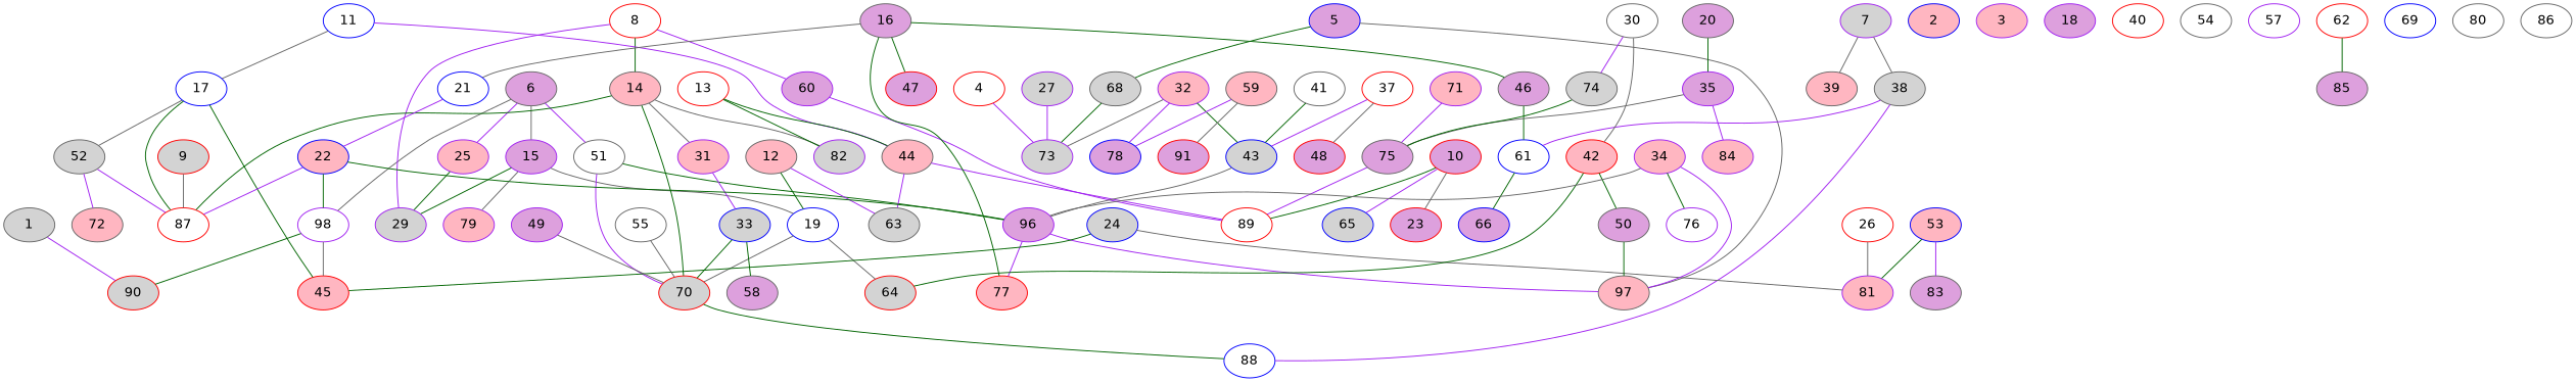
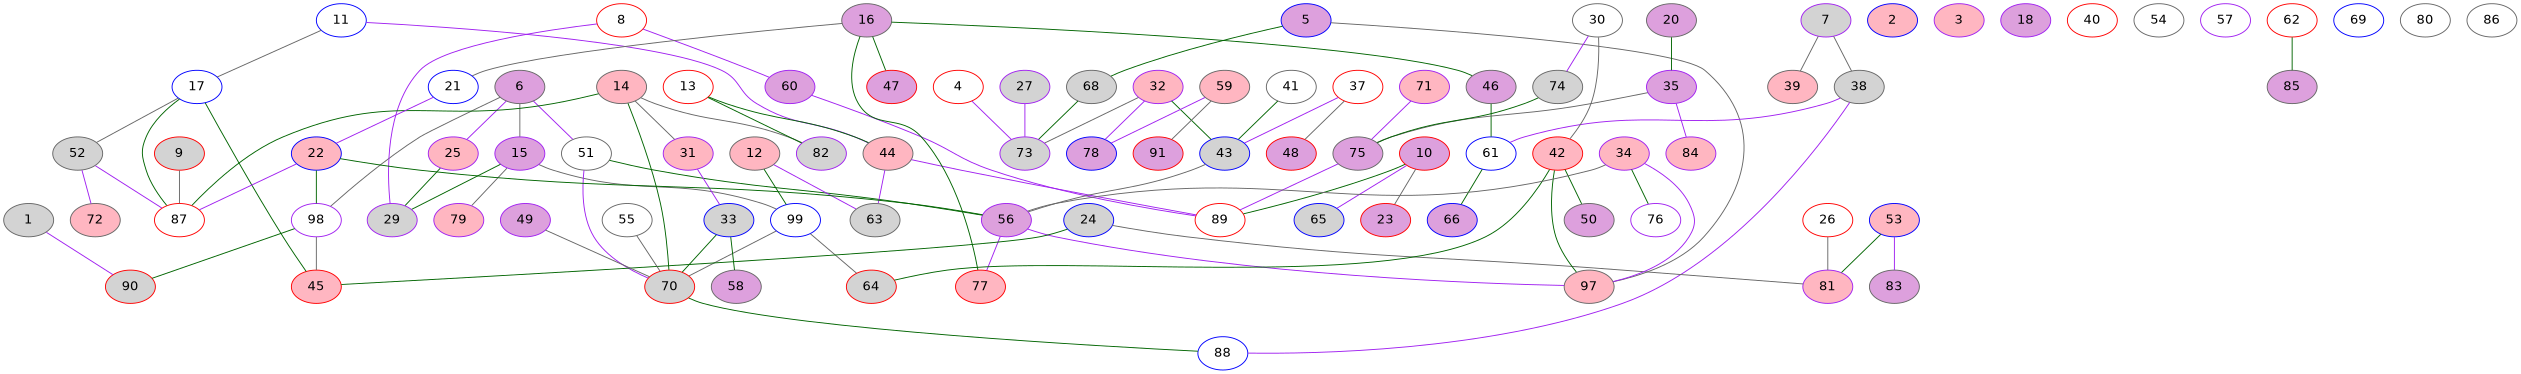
  graph {
    fontname="DejaVu Sans"
    node [color=gray40 fillcolor=white fontname="DejaVu Sans" style=filled]
    edge [color=darkgreen fontname="DejaVu Sans"]
    1 [fillcolor=lightgrey]
    90 [color=red fillcolor=lightgrey]
    2 [color=blue fillcolor=lightpink]
    3 [color=purple fillcolor=lightpink]
    4 [color=red]
    73 [color=purple fillcolor=lightgrey]
    5 [color=blue fillcolor=plum]
    n8 [fillcolor=lightpink label=97]
    68 [fillcolor=lightgrey]
    6 [fillcolor=plum]
    15 [color=purple fillcolor=plum]
    25 [color=purple fillcolor=lightpink]
    n13 [color=purple label=98]
    51
    29 [color=purple fillcolor=lightgrey]
-   19 [color=blue]
+   19 [color=blue label=99]
    79 [color=purple fillcolor=lightpink]
    45 [color=red fillcolor=lightpink]
    70 [color=red fillcolor=lightgrey]
-   56 [color=purple fillcolor=plum label=96]
+   56 [color=purple fillcolor=plum]
    7 [color=purple fillcolor=lightgrey]
    38 [fillcolor=lightgrey]
    39 [fillcolor=lightpink]
    61 [color=blue]
    88 [color=blue]
    8 [color=red]
    14 [fillcolor=lightpink]
    60 [color=purple fillcolor=plum]
    87 [color=red]
    82 [color=purple fillcolor=lightgrey]
    31 [color=purple fillcolor=lightpink]
    89 [color=red]
    9 [color=red fillcolor=lightgrey]
    10 [color=red fillcolor=plum]
    23 [color=red fillcolor=plum]
    65 [color=blue fillcolor=lightgrey]
    11 [color=blue]
    17 [color=blue]
    44 [fillcolor=lightpink]
    52 [fillcolor=lightgrey]
    63 [fillcolor=lightgrey]
    12 [fillcolor=lightpink]
    64 [color=red fillcolor=lightgrey]
    13 [color=red]
    33 [color=blue fillcolor=lightgrey]
    16 [fillcolor=plum]
    21 [color=blue]
    46 [fillcolor=plum]
    47 [color=red fillcolor=plum]
    77 [color=red fillcolor=lightpink]
    22 [color=blue fillcolor=lightpink]
    72 [fillcolor=lightpink]
    18 [color=purple fillcolor=plum]
    20 [fillcolor=plum]
    35 [color=purple fillcolor=plum]
    75 [fillcolor=plum]
    84 [color=purple fillcolor=lightpink]
    24 [color=blue fillcolor=lightgrey]
    81 [color=purple fillcolor=lightpink]
    26 [color=red]
    27 [color=purple fillcolor=lightgrey]
    42 [color=red fillcolor=lightpink]
    30
    74 [fillcolor=lightgrey]
    50 [fillcolor=plum]
    58 [fillcolor=plum]
    32 [color=purple fillcolor=lightpink]
    43 [color=blue fillcolor=lightgrey]
    78 [color=blue fillcolor=plum]
    34 [color=purple fillcolor=lightpink]
    76 [color=purple]
    83 [fillcolor=plum]
    37 [color=red]
    48 [color=red fillcolor=plum]
    66 [color=blue fillcolor=plum]
    40 [color=red]
    41
    49 [color=purple fillcolor=plum]
    53 [color=blue fillcolor=lightpink]
    54
    55
    57 [color=purple]
    59 [fillcolor=lightpink]
    91 [color=red fillcolor=plum]
    62 [color=red]
    85 [fillcolor=plum]
    69 [color=blue]
    71 [color=purple fillcolor=lightpink]
    80
    86
    1 -- 90 [color=purple]
    4 -- 73 [color=purple]
    5 -- n8 [color=gray40]
    5 -- 68
    68 -- 73
    6 -- 15 [color=gray40]
    6 -- 25 [color=purple]
    6 -- n13 [color=gray40]
    6 -- 51 [color=purple]
    15 -- 29
    15 -- 19 [color=gray40]
    15 -- 79 [color=gray40]
    25 -- 29
    n13 -- 90
    n13 -- 45 [color=gray40]
    51 -- 70 [color=purple]
    51 -- 56
    19 -- 70 [color=gray40]
    19 -- 64 [color=gray40]
    70 -- 88
    56 -- n8 [color=purple]
    56 -- 77 [color=purple]
    7 -- 38 [color=gray40]
    7 -- 39 [color=gray40]
    38 -- 61 [color=purple]
    38 -- 88 [color=purple]
    61 -- 66
    8 -- 29 [color=purple]
-   8 -- 14
    8 -- 60 [color=purple]
    14 -- 70
    14 -- 87
    14 -- 82 [color=gray40]
    14 -- 31 [color=gray40]
    60 -- 89 [color=purple]
    31 -- 33 [color=purple]
    9 -- 87 [color=gray40]
    10 -- 89
    10 -- 23 [color=gray40]
    10 -- 65 [color=purple]
    11 -- 17 [color=gray40]
    11 -- 44 [color=purple]
    17 -- 45
    17 -- 87
    17 -- 52 [color=gray40]
    44 -- 89 [color=purple]
    44 -- 63 [color=purple]
    52 -- 87 [color=purple]
    52 -- 72 [color=purple]
    12 -- 19
    12 -- 63 [color=purple]
    13 -- 82
    13 -- 44
    33 -- 70
    33 -- 58
    16 -- 21 [color=gray40]
    16 -- 46
    16 -- 47
    16 -- 77
    21 -- 22 [color=purple]
    46 -- 61
    22 -- n13
    22 -- 56
    22 -- 87 [color=purple]
    20 -- 35
    35 -- 75 [color=gray40]
    35 -- 84 [color=purple]
    75 -- 89 [color=purple]
    24 -- 45
    24 -- 81 [color=gray40]
    26 -- 81 [color=gray40]
    27 -- 73 [color=purple]
-   50 -- n8
+   42 -- n8
    42 -- 64
    42 -- 50
    30 -- 42 [color=gray40]
    30 -- 74 [color=purple]
    74 -- 75
    32 -- 73 [color=gray40]
    32 -- 43
    32 -- 78 [color=purple]
    43 -- 56 [color=gray40]
    34 -- n8 [color=purple]
    34 -- 56 [color=gray40]
    34 -- 76
    37 -- 43 [color=purple]
    37 -- 48 [color=gray40]
    41 -- 43
    49 -- 70 [color=gray40]
    53 -- 81
    53 -- 83 [color=purple]
    55 -- 70 [color=gray40]
    59 -- 78 [color=purple]
    59 -- 91 [color=gray40]
    62 -- 85
    71 -- 75 [color=purple]
  }
